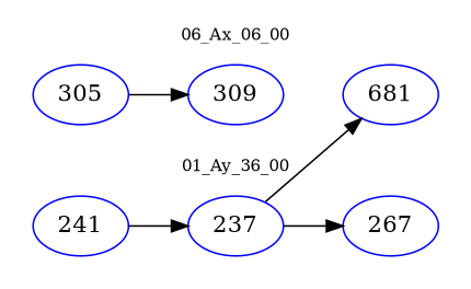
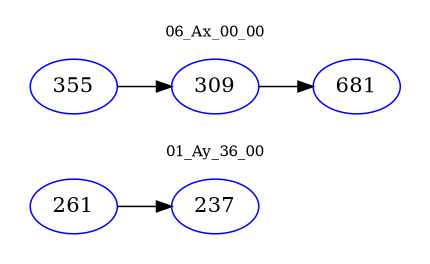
  digraph {
    rankdir=LR
    node [color=blue]
    edge [color=black]
-   n1 [label=305]
+   n1 [label=355]
    n2 [label=309]
    n3 [label=681]
-   n4 [label=241]
+   n4 [label=261]
    n5 [label=237]
-   n6 [label=267]
    subgraph cluster_1 {
      color=white
      fontsize=10
-     label="06_Ax_06_00"
+     label="06_Ax_00_00"
      n1
      n2
      n3
    }
    subgraph cluster_2 {
      color=white
      fontsize=10
      label="01_Ay_36_00"
      n4
      n5
-     n6
    }
    n1 -> n2
-   n5 -> n3
+   n2 -> n3
    n4 -> n5
-   n5 -> n6
  }
